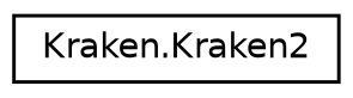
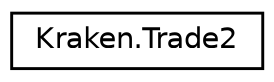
  digraph {
    rankdir=LR
    fontname="DejaVu Sans"
-   n1 [color=black fillcolor=white fontname="DejaVu Sans" fontsize=10 height=0.2 label="Kraken.Kraken2" shape=record style=filled width=0.4]
+   n1 [color=black fillcolor=white fontname="DejaVu Sans" fontsize=10 height=0.2 label="Kraken.Trade2" shape=record style=filled width=0.4]
  }
